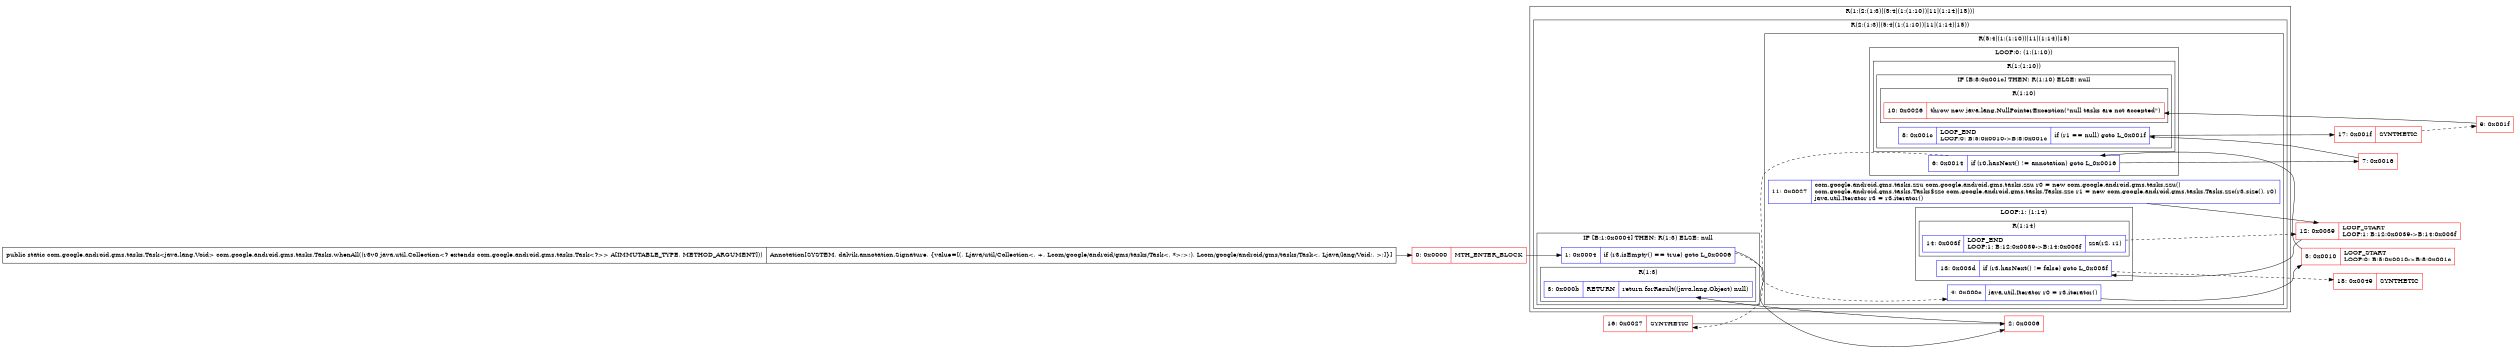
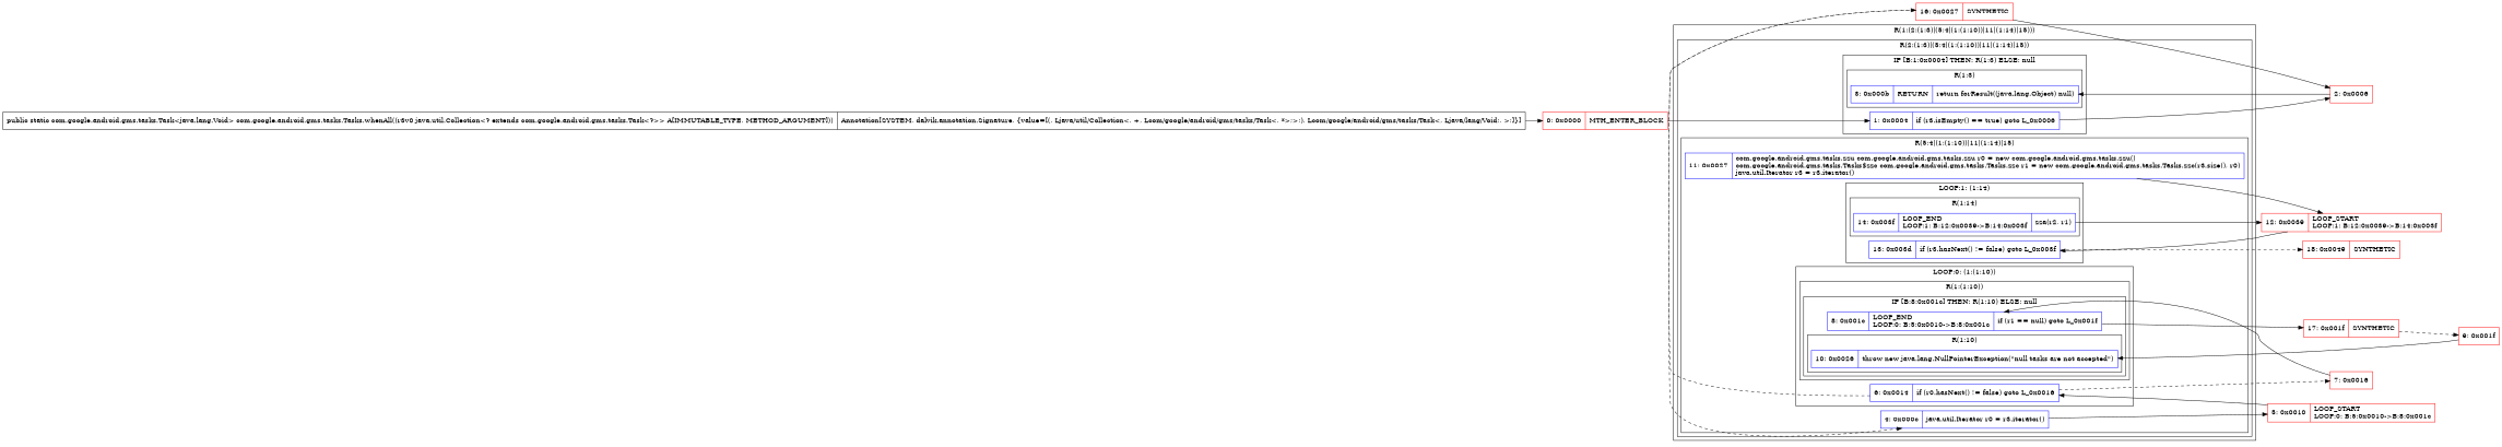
  digraph {
    rankdir=LR
    node [color=blue shape=record]
    n1 [label="{3\:\ 0x000b|RETURN\l|return forResult((java.lang.Object) null)\l}"]
    n2 [label="{1\:\ 0x0004|if (r3.isEmpty() == true) goto L_0x0006\l}"]
-   n3 [color=red label="{10\:\ 0x0026|throw new java.lang.NullPointerException(\"null tasks are not accepted\")\l}"]
+   n3 [label="{10\:\ 0x0026|throw new java.lang.NullPointerException(\"null tasks are not accepted\")\l}"]
    n4 [label="{8\:\ 0x001c|LOOP_END\lLOOP:0: B:5:0x0010\-\>B:8:0x001c\l|if (r1 == null) goto L_0x001f\l}"]
-   n5 [label="{6\:\ 0x0014|if (r0.hasNext() != annotation) goto L_0x0016\l}"]
+   n5 [label="{6\:\ 0x0014|if (r0.hasNext() != false) goto L_0x0016\l}"]
    n6 [label="{14\:\ 0x003f|LOOP_END\lLOOP:1: B:12:0x0039\-\>B:14:0x003f\l|zza(r2, r1)\l}"]
    n7 [label="{13\:\ 0x003d|if (r3.hasNext() != false) goto L_0x003f\l}"]
    n8 [label="{4\:\ 0x000c|java.util.Iterator r0 = r3.iterator()\l}"]
    n9 [label="{11\:\ 0x0027|com.google.android.gms.tasks.zzu com.google.android.gms.tasks.zzu r0 = new com.google.android.gms.tasks.zzu()\lcom.google.android.gms.tasks.Tasks$zzc com.google.android.gms.tasks.Tasks.zzc r1 = new com.google.android.gms.tasks.Tasks.zzc(r3.size(), r0)\ljava.util.Iterator r3 = r3.iterator()\l}"]
    n10 [color=red label="{2\:\ 0x0006}"]
    n11 [color=red label="{17\:\ 0x001f|SYNTHETIC\l}"]
    n12 [color=red label="{7\:\ 0x0016}"]
    n13 [color=red label="{16\:\ 0x0027|SYNTHETIC\l}"]
    n14 [color=red label="{12\:\ 0x0039|LOOP_START\lLOOP:1: B:12:0x0039\-\>B:14:0x003f\l}"]
    n15 [color=red label="{18\:\ 0x0049|SYNTHETIC\l}"]
    n16 [color=red label="{5\:\ 0x0010|LOOP_START\lLOOP:0: B:5:0x0010\-\>B:8:0x001c\l}"]
    n17 [color=red label="{9\:\ 0x001f}"]
    n18 [color=red label="{0\:\ 0x0000|MTH_ENTER_BLOCK\l}"]
    n19 [label="{public static com.google.android.gms.tasks.Task\<java.lang.Void\> com.google.android.gms.tasks.Tasks.whenAll((r3v0 java.util.Collection\<? extends com.google.android.gms.tasks.Task\<?\>\> A[IMMUTABLE_TYPE, METHOD_ARGUMENT]))  | Annotation[SYSTEM, dalvik.annotation.Signature, \{value=[(, Ljava\/util\/Collection\<, +, Lcom\/google\/android\/gms\/tasks\/Task\<, *\>;\>;), Lcom\/google\/android\/gms\/tasks\/Task\<, Ljava\/lang\/Void;, \>;]\}]\l}" color=""]
    subgraph cluster_1 {
      label="R(1:(2:(1:3)|(5:4|(1:(1:10))|11|(1:14)|15)))"
      subgraph cluster_2 {
        label="R(2:(1:3)|(5:4|(1:(1:10))|11|(1:14)|15))"
        subgraph cluster_3 {
          label="IF [B:1:0x0004] THEN: R(1:3) ELSE: null"
          n2
          subgraph cluster_4 {
            label="R(1:3)"
            n1
          }
        }
        subgraph cluster_5 {
          label="R(5:4|(1:(1:10))|11|(1:14)|15)"
          n8
          n9
          subgraph cluster_6 {
            label="LOOP:0: (1:(1:10))"
            n5
            subgraph cluster_7 {
              label="R(1:(1:10))"
              subgraph cluster_8 {
                label="IF [B:8:0x001c] THEN: R(1:10) ELSE: null"
                n4
                subgraph cluster_9 {
                  label="R(1:10)"
                  n3
                }
              }
            }
          }
          subgraph cluster_10 {
            label="LOOP:1: (1:14)"
            n7
            subgraph cluster_11 {
              label="R(1:14)"
              n6
            }
          }
        }
      }
    }
-   n2 -> n8 [style=dashed]
+   n13 -> n8 [style=dashed]
    n2 -> n10
    n4 -> n11
-   n5 -> n12
+   n5 -> n12 [style=dashed]
    n5 -> n13 [style=dashed]
-   n6 -> n14 [style=dashed]
+   n6 -> n14
    n7 -> n15 [style=dashed]
    n8 -> n16
    n9 -> n14
    n10 -> n1
    n11 -> n17 [style=dashed]
    n12 -> n4
    n13 -> n10
    n14 -> n7
    n16 -> n5
    n17 -> n3
    n18 -> n2
    n19 -> n18
  }
